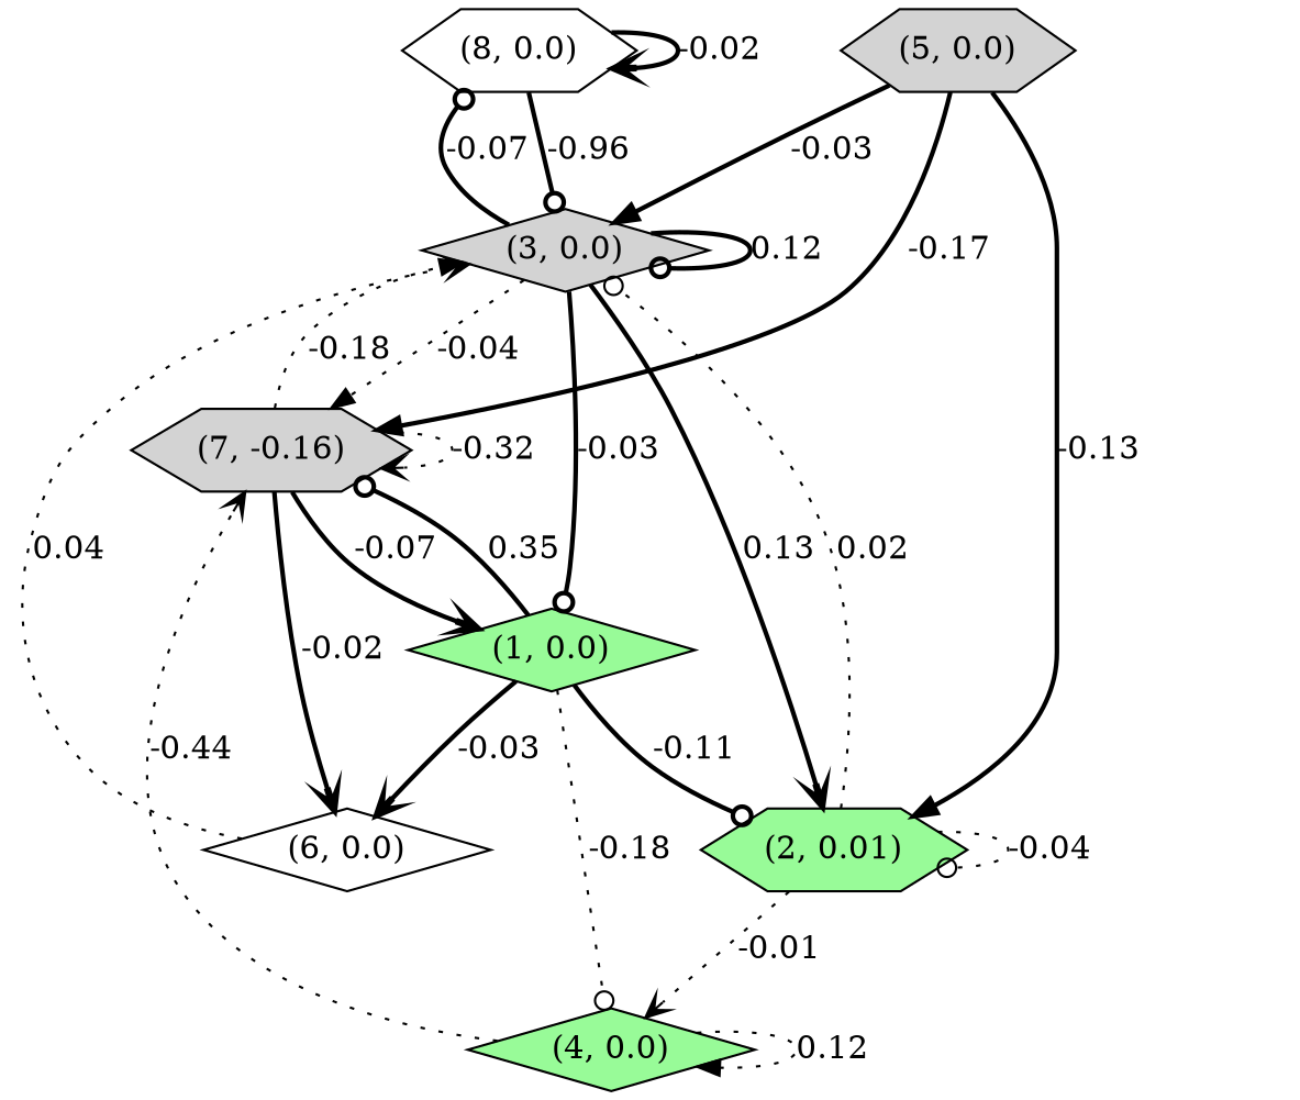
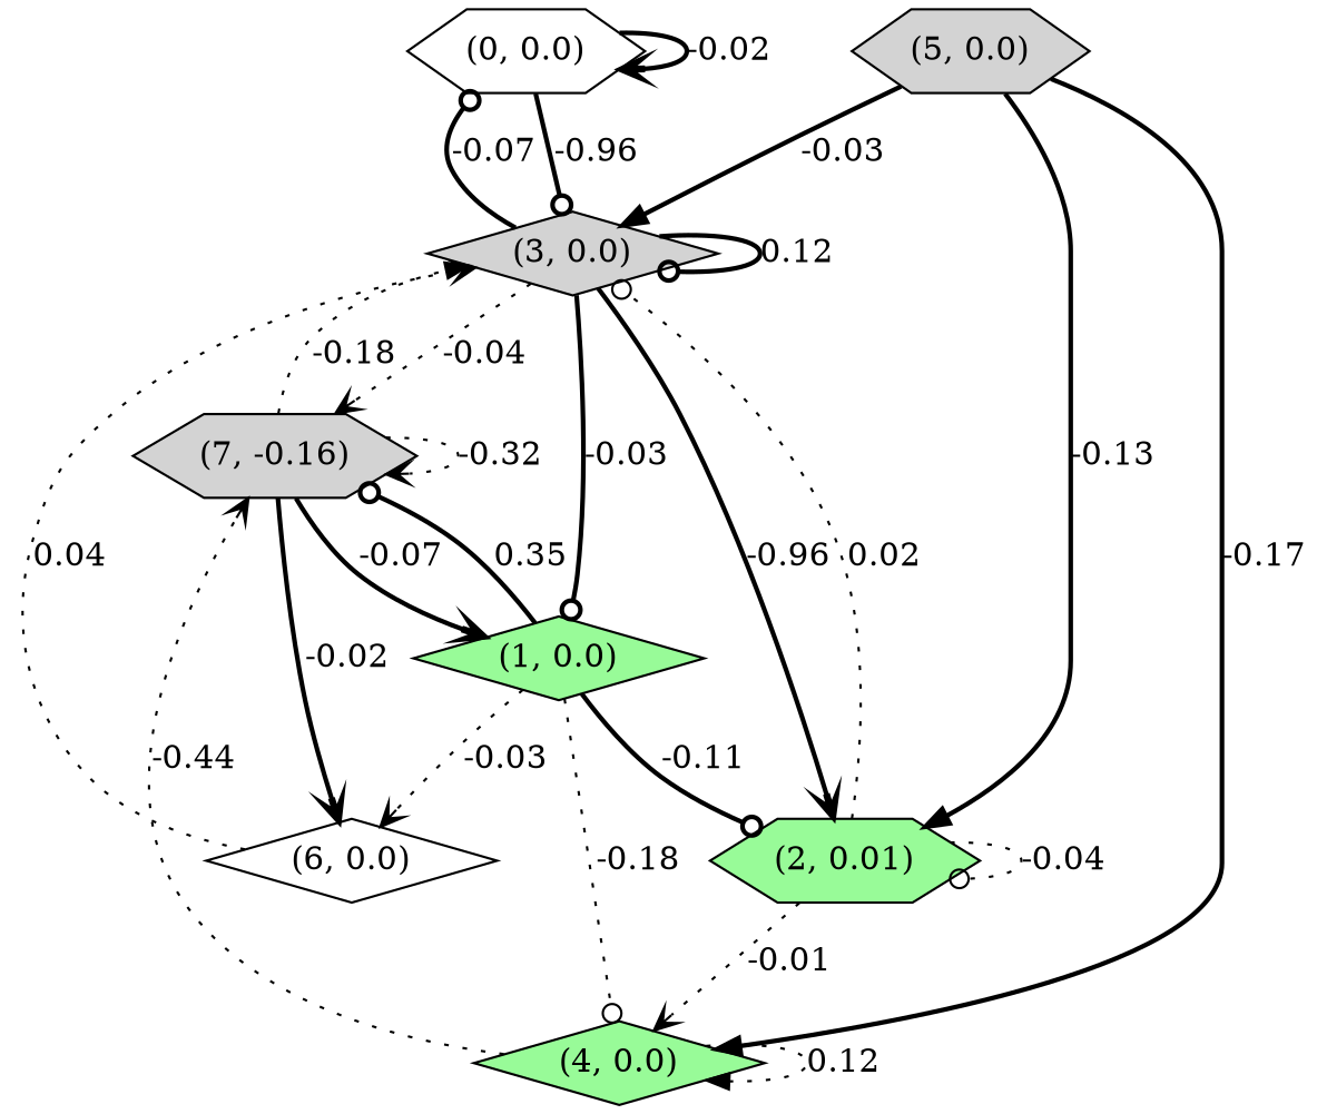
  digraph {
    node [fillcolor=lightgrey shape=hexagon style=filled]
    edge [arrowhead=vee style=bold]
-   n1 [fillcolor=white label="(8, 0.0)"]
+   n1 [fillcolor=white label="(0, 0.0)"]
    n2 [label="(3, 0.0)" shape=diamond]
    n3 [fillcolor=palegreen label="(1, 0.0)" shape=diamond]
    n4 [fillcolor=palegreen label="(2, 0.01)"]
    n5 [label="(7, -0.16)"]
    n6 [fillcolor=white label="(6, 0.0)" shape=diamond]
    n7 [fillcolor=palegreen label="(4, 0.0)" shape=diamond]
    n8 [label="(5, 0.0)"]
    n1 -> n1 [label=-0.02]
    n1 -> n2 [arrowhead=odot label=-0.96]
    n2 -> n1 [arrowhead=odot label=-0.07]
    n2 -> n2 [arrowhead=odot label=0.12]
    n2 -> n3 [arrowhead=odot label=-0.03]
-   n2 -> n4 [label=0.13]
-   n2 -> n5 [arrowhead=normal label=-0.04 style=dotted]
+   n2 -> n4 [label=-0.96]
+   n2 -> n5 [label=-0.04 style=dotted]
    n3 -> n4 [arrowhead=odot label=-0.11]
    n3 -> n5 [arrowhead=odot label=0.35]
-   n3 -> n6 [label=-0.03]
+   n3 -> n6 [label=-0.03 style=dotted]
    n3 -> n7 [arrowhead=odot label=-0.18 style=dotted]
    n4 -> n2 [arrowhead=odot label=0.02 style=dotted]
    n4 -> n4 [arrowhead=odot label=-0.04 style=dotted]
    n4 -> n7 [label=-0.01 style=dotted]
    n5 -> n2 [arrowhead=normal label=-0.18 style=dotted]
    n5 -> n3 [label=-0.07]
    n5 -> n5 [label=-0.32 style=dotted]
    n5 -> n6 [label=-0.02]
    n6 -> n2 [label=0.04 style=dotted]
    n7 -> n5 [label=-0.44 style=dotted]
    n7 -> n7 [arrowhead=normal label=0.12 style=dotted]
    n8 -> n2 [arrowhead=normal label=-0.03]
    n8 -> n4 [arrowhead=normal label=-0.13]
-   n8 -> n5 [arrowhead=normal label=-0.17]
+   n8 -> n7 [arrowhead=normal label=-0.17]
  }
